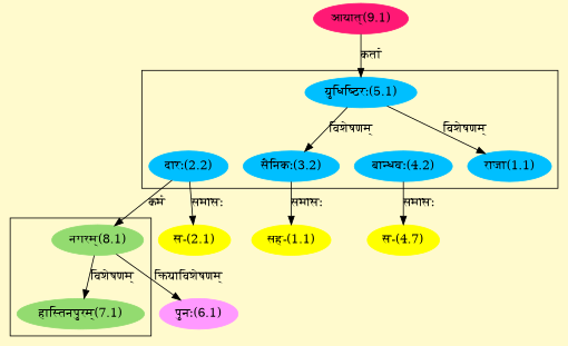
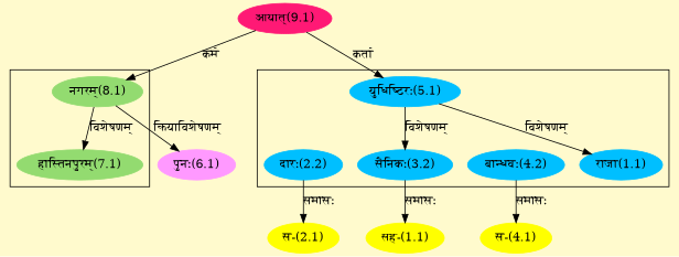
  digraph {
    bgcolor=lemonchiffon1
    compound=true
    rankdir=BT
    node [color="#00BFFF" style=filled]
    edge [dir=back]
    n1 [label="राजा(1.1)"]
    n2 [label="युधिष्ठिरः(5.1)"]
    n3 [label="दारः(2.2)"]
    n4 [label="सैनिकः(3.2)"]
    n5 [label="बान्धवः(4.2)"]
    n6 [color="#93DB70" label="हास्तिनपुरम्(7.1)"]
    n7 [color="#93DB70" label="नगरम्(8.1)"]
    n8 [color="#FF1975" label="आयात्(9.1)"]
    n9 [color="#FFFF00" label="स-(2.1)"]
    n10 [color="#FFFF00" label="सह-(1.1)"]
-   n11 [color="#FFFF00" label="स-(4.7)"]
+   n11 [color="#FFFF00" label="स-(4.1)"]
    n12 [color="#FF99FF" label="पुनः(6.1)"]
    subgraph cluster_1 {
      n1
      n2
      n3
      n4
      n5
    }
    subgraph cluster_2 {
      n6
      n7
    }
    n1 -> n2 [label="विशेषणम्"]
    n2 -> n8 [label="कर्ता"]
    n4 -> n2 [label="विशेषणम्"]
    n6 -> n7 [label="विशेषणम्"]
-   n7 -> n3 [label="कर्म"]
+   n7 -> n8 [label="कर्म"]
    n9 -> n3 [label="समासः"]
    n10 -> n4 [label="समासः"]
    n11 -> n5 [label="समासः"]
    n12 -> n7 [label="क्रियाविशेषणम्"]
  }
